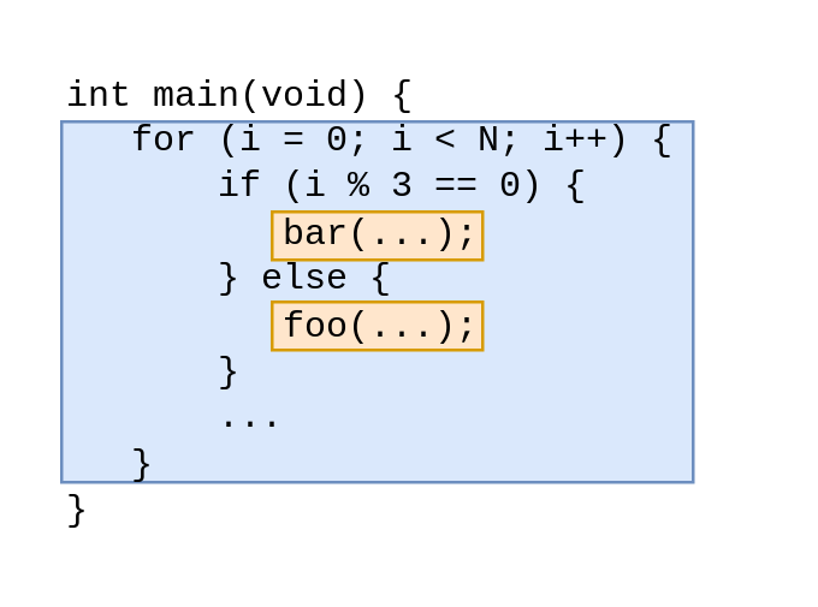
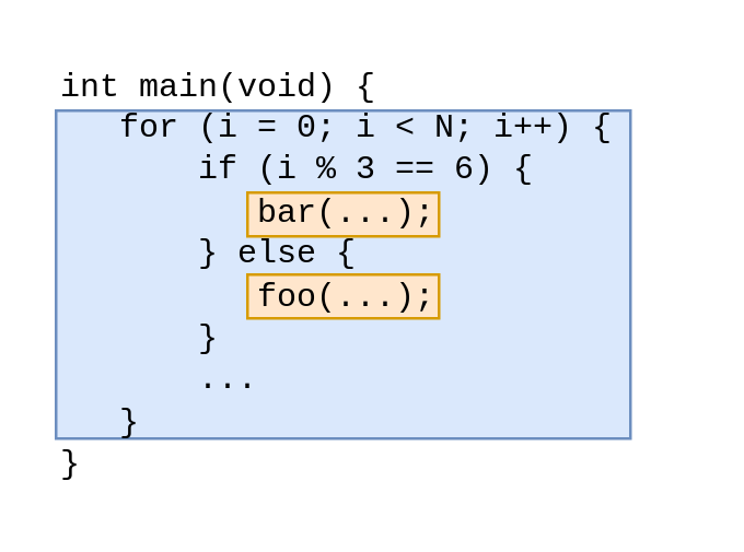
  <mxCell id="0" />
  <mxCell id="1" parent="0" />
  <mxCell id="2" value="" style="rounded=0;whiteSpace=wrap;html=1;fillColor=#dae8fc;strokeColor=#6c8ebf;" vertex="1" parent="1"><mxGeometry x="20" y="40" width="210" height="120" as="geometry" /></mxCell>
  <mxCell id="3" value="" style="rounded=0;whiteSpace=wrap;html=1;fillColor=#ffe6cc;strokeColor=#d79b00;" vertex="1" parent="1"><mxGeometry x="90" y="100" width="70" height="16" as="geometry" /></mxCell>
  <mxCell id="4" value="" style="rounded=0;whiteSpace=wrap;html=1;fillColor=#ffe6cc;strokeColor=#d79b00;" vertex="1" parent="1"><mxGeometry x="90" y="70" width="70" height="16" as="geometry" /></mxCell>
- <mxCell id="5" value="&lt;font face=&quot;Courier New&quot;&gt;int main(void) {&lt;br&gt;&amp;nbsp; &amp;nbsp;for (i = 0; i &amp;lt; N; i++) {&lt;br&gt;&amp;nbsp; &amp;nbsp; &amp;nbsp; &amp;nbsp;if (i % 3 == 0) {&lt;br&gt;&amp;nbsp; &amp;nbsp; &amp;nbsp; &amp;nbsp; &amp;nbsp; bar(...);&lt;br&gt;&amp;nbsp; &amp;nbsp; &amp;nbsp; &amp;nbsp;} else {&lt;br&gt;&amp;nbsp; &amp;nbsp; &amp;nbsp; &amp;nbsp; &amp;nbsp; foo(...);&lt;br&gt;&amp;nbsp; &amp;nbsp; &amp;nbsp; &amp;nbsp;}&lt;br&gt;&amp;nbsp; &amp;nbsp; &amp;nbsp; &amp;nbsp;...&lt;br&gt;&amp;nbsp; &amp;nbsp;}&lt;br&gt;}&lt;/font&gt;" style="text;html=1;strokeColor=none;fillColor=none;align=left;verticalAlign=middle;whiteSpace=wrap;rounded=0;" vertex="1" parent="1"><mxGeometry x="20" y="20" width="230" height="160" as="geometry" /></mxCell>
+ <mxCell id="5" value="&lt;font face=&quot;Courier New&quot;&gt;int main(void) {&lt;br&gt;&amp;nbsp; &amp;nbsp;for (i = 0; i &amp;lt; N; i++) {&lt;br&gt;&amp;nbsp; &amp;nbsp; &amp;nbsp; &amp;nbsp;if (i % 3 == 6) {&lt;br&gt;&amp;nbsp; &amp;nbsp; &amp;nbsp; &amp;nbsp; &amp;nbsp; bar(...);&lt;br&gt;&amp;nbsp; &amp;nbsp; &amp;nbsp; &amp;nbsp;} else {&lt;br&gt;&amp;nbsp; &amp;nbsp; &amp;nbsp; &amp;nbsp; &amp;nbsp; foo(...);&lt;br&gt;&amp;nbsp; &amp;nbsp; &amp;nbsp; &amp;nbsp;}&lt;br&gt;&amp;nbsp; &amp;nbsp; &amp;nbsp; &amp;nbsp;...&lt;br&gt;&amp;nbsp; &amp;nbsp;}&lt;br&gt;}&lt;/font&gt;" style="text;html=1;strokeColor=none;fillColor=none;align=left;verticalAlign=middle;whiteSpace=wrap;rounded=0;" vertex="1" parent="1"><mxGeometry x="20" y="20" width="230" height="160" as="geometry" /></mxCell>
